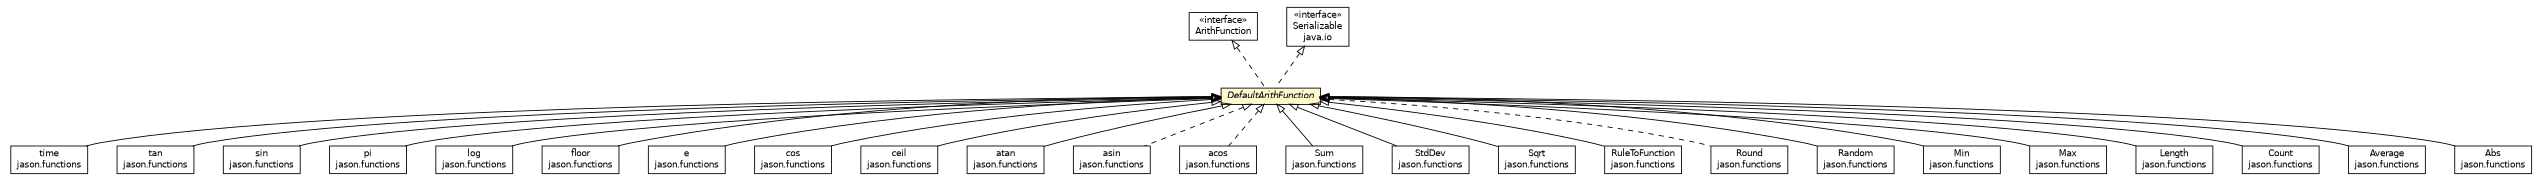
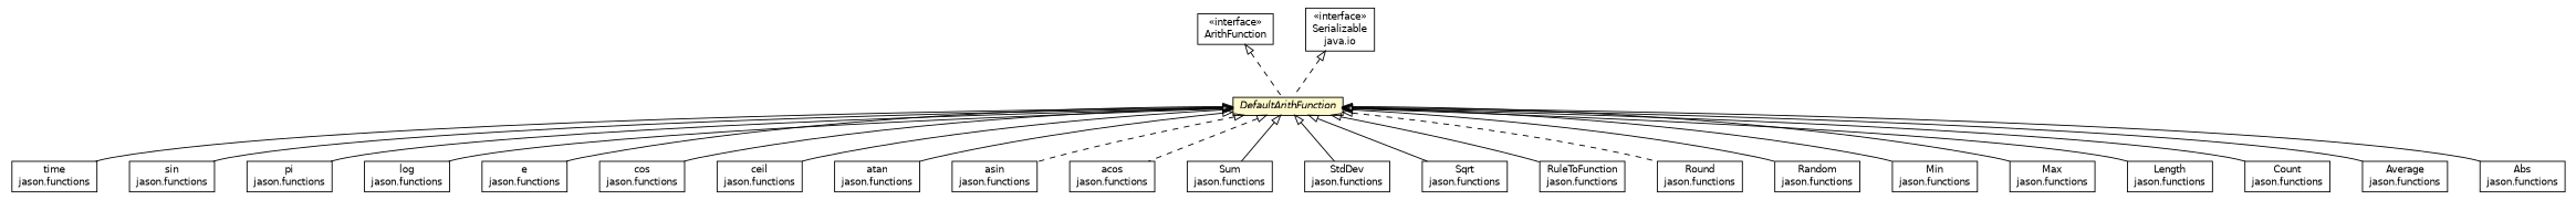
  digraph {
    nodesep=0.25
    ranksep=0.5
    node [fontcolor=black fontname=Helvetica fontsize=10.0 shape=plaintext]
    edge [arrowtail=empty dir=back fontname=Helvetica fontsize=10 headport=p labelfontname=Helvetica labelfontsize=10 tailport=p]
    n1 [label=<<table title="jason.asSemantics.DefaultArithFunction" border="0" cellborder="1" cellspacing="0" cellpadding="2" port="p" bgcolor="lemonChiffon" href="./DefaultArithFunction.html"> 		<tr><td><table border="0" cellspacing="0" cellpadding="1"> <tr><td align="center" balign="center"><font face="Helvetica-Oblique"> DefaultArithFunction </font></td></tr> 		</table></td></tr> 		</table>>]
    n2 [label=<<table title="jason.functions.time" border="0" cellborder="1" cellspacing="0" cellpadding="2" port="p" href="../functions/time.html"> 		<tr><td><table border="0" cellspacing="0" cellpadding="1"> <tr><td align="center" balign="center"> time </td></tr> <tr><td align="center" balign="center"> jason.functions </td></tr> 		</table></td></tr> 		</table>>]
-   n3 [label=<<table title="jason.functions.tan" border="0" cellborder="1" cellspacing="0" cellpadding="2" port="p" href="../functions/tan.html"> 		<tr><td><table border="0" cellspacing="0" cellpadding="1"> <tr><td align="center" balign="center"> tan </td></tr> <tr><td align="center" balign="center"> jason.functions </td></tr> 		</table></td></tr> 		</table>>]
    n4 [label=<<table title="jason.functions.sin" border="0" cellborder="1" cellspacing="0" cellpadding="2" port="p" href="../functions/sin.html"> 		<tr><td><table border="0" cellspacing="0" cellpadding="1"> <tr><td align="center" balign="center"> sin </td></tr> <tr><td align="center" balign="center"> jason.functions </td></tr> 		</table></td></tr> 		</table>>]
    n5 [label=<<table title="jason.functions.pi" border="0" cellborder="1" cellspacing="0" cellpadding="2" port="p" href="../functions/pi.html"> 		<tr><td><table border="0" cellspacing="0" cellpadding="1"> <tr><td align="center" balign="center"> pi </td></tr> <tr><td align="center" balign="center"> jason.functions </td></tr> 		</table></td></tr> 		</table>>]
    n6 [label=<<table title="jason.functions.log" border="0" cellborder="1" cellspacing="0" cellpadding="2" port="p" href="../functions/log.html"> 		<tr><td><table border="0" cellspacing="0" cellpadding="1"> <tr><td align="center" balign="center"> log </td></tr> <tr><td align="center" balign="center"> jason.functions </td></tr> 		</table></td></tr> 		</table>>]
-   n7 [label=<<table title="jason.functions.floor" border="0" cellborder="1" cellspacing="0" cellpadding="2" port="p" href="../functions/floor.html"> 		<tr><td><table border="0" cellspacing="0" cellpadding="1"> <tr><td align="center" balign="center"> floor </td></tr> <tr><td align="center" balign="center"> jason.functions </td></tr> 		</table></td></tr> 		</table>>]
    n8 [label=<<table title="jason.functions.e" border="0" cellborder="1" cellspacing="0" cellpadding="2" port="p" href="../functions/e.html"> 		<tr><td><table border="0" cellspacing="0" cellpadding="1"> <tr><td align="center" balign="center"> e </td></tr> <tr><td align="center" balign="center"> jason.functions </td></tr> 		</table></td></tr> 		</table>>]
    n9 [label=<<table title="jason.functions.cos" border="0" cellborder="1" cellspacing="0" cellpadding="2" port="p" href="../functions/cos.html"> 		<tr><td><table border="0" cellspacing="0" cellpadding="1"> <tr><td align="center" balign="center"> cos </td></tr> <tr><td align="center" balign="center"> jason.functions </td></tr> 		</table></td></tr> 		</table>>]
    n10 [label=<<table title="jason.functions.ceil" border="0" cellborder="1" cellspacing="0" cellpadding="2" port="p" href="../functions/ceil.html"> 		<tr><td><table border="0" cellspacing="0" cellpadding="1"> <tr><td align="center" balign="center"> ceil </td></tr> <tr><td align="center" balign="center"> jason.functions </td></tr> 		</table></td></tr> 		</table>>]
    n11 [label=<<table title="jason.functions.atan" border="0" cellborder="1" cellspacing="0" cellpadding="2" port="p" href="../functions/atan.html"> 		<tr><td><table border="0" cellspacing="0" cellpadding="1"> <tr><td align="center" balign="center"> atan </td></tr> <tr><td align="center" balign="center"> jason.functions </td></tr> 		</table></td></tr> 		</table>>]
    n12 [label=<<table title="jason.functions.asin" border="0" cellborder="1" cellspacing="0" cellpadding="2" port="p" href="../functions/asin.html"> 		<tr><td><table border="0" cellspacing="0" cellpadding="1"> <tr><td align="center" balign="center"> asin </td></tr> <tr><td align="center" balign="center"> jason.functions </td></tr> 		</table></td></tr> 		</table>>]
    n13 [label=<<table title="jason.functions.acos" border="0" cellborder="1" cellspacing="0" cellpadding="2" port="p" href="../functions/acos.html"> 		<tr><td><table border="0" cellspacing="0" cellpadding="1"> <tr><td align="center" balign="center"> acos </td></tr> <tr><td align="center" balign="center"> jason.functions </td></tr> 		</table></td></tr> 		</table>>]
    n14 [label=<<table title="jason.functions.Sum" border="0" cellborder="1" cellspacing="0" cellpadding="2" port="p" href="../functions/Sum.html"> 		<tr><td><table border="0" cellspacing="0" cellpadding="1"> <tr><td align="center" balign="center"> Sum </td></tr> <tr><td align="center" balign="center"> jason.functions </td></tr> 		</table></td></tr> 		</table>>]
    n15 [label=<<table title="jason.functions.StdDev" border="0" cellborder="1" cellspacing="0" cellpadding="2" port="p" href="../functions/StdDev.html"> 		<tr><td><table border="0" cellspacing="0" cellpadding="1"> <tr><td align="center" balign="center"> StdDev </td></tr> <tr><td align="center" balign="center"> jason.functions </td></tr> 		</table></td></tr> 		</table>>]
    n16 [label=<<table title="jason.functions.Sqrt" border="0" cellborder="1" cellspacing="0" cellpadding="2" port="p" href="../functions/Sqrt.html"> 		<tr><td><table border="0" cellspacing="0" cellpadding="1"> <tr><td align="center" balign="center"> Sqrt </td></tr> <tr><td align="center" balign="center"> jason.functions </td></tr> 		</table></td></tr> 		</table>>]
    n17 [label=<<table title="jason.functions.RuleToFunction" border="0" cellborder="1" cellspacing="0" cellpadding="2" port="p" href="../functions/RuleToFunction.html"> 		<tr><td><table border="0" cellspacing="0" cellpadding="1"> <tr><td align="center" balign="center"> RuleToFunction </td></tr> <tr><td align="center" balign="center"> jason.functions </td></tr> 		</table></td></tr> 		</table>>]
    n18 [label=<<table title="jason.functions.Round" border="0" cellborder="1" cellspacing="0" cellpadding="2" port="p" href="../functions/Round.html"> 		<tr><td><table border="0" cellspacing="0" cellpadding="1"> <tr><td align="center" balign="center"> Round </td></tr> <tr><td align="center" balign="center"> jason.functions </td></tr> 		</table></td></tr> 		</table>>]
    n19 [label=<<table title="jason.functions.Random" border="0" cellborder="1" cellspacing="0" cellpadding="2" port="p" href="../functions/Random.html"> 		<tr><td><table border="0" cellspacing="0" cellpadding="1"> <tr><td align="center" balign="center"> Random </td></tr> <tr><td align="center" balign="center"> jason.functions </td></tr> 		</table></td></tr> 		</table>>]
    n20 [label=<<table title="jason.functions.Min" border="0" cellborder="1" cellspacing="0" cellpadding="2" port="p" href="../functions/Min.html"> 		<tr><td><table border="0" cellspacing="0" cellpadding="1"> <tr><td align="center" balign="center"> Min </td></tr> <tr><td align="center" balign="center"> jason.functions </td></tr> 		</table></td></tr> 		</table>>]
    n21 [label=<<table title="jason.functions.Max" border="0" cellborder="1" cellspacing="0" cellpadding="2" port="p" href="../functions/Max.html"> 		<tr><td><table border="0" cellspacing="0" cellpadding="1"> <tr><td align="center" balign="center"> Max </td></tr> <tr><td align="center" balign="center"> jason.functions </td></tr> 		</table></td></tr> 		</table>>]
    n22 [label=<<table title="jason.functions.Length" border="0" cellborder="1" cellspacing="0" cellpadding="2" port="p" href="../functions/Length.html"> 		<tr><td><table border="0" cellspacing="0" cellpadding="1"> <tr><td align="center" balign="center"> Length </td></tr> <tr><td align="center" balign="center"> jason.functions </td></tr> 		</table></td></tr> 		</table>>]
    n23 [label=<<table title="jason.functions.Count" border="0" cellborder="1" cellspacing="0" cellpadding="2" port="p" href="../functions/Count.html"> 		<tr><td><table border="0" cellspacing="0" cellpadding="1"> <tr><td align="center" balign="center"> Count </td></tr> <tr><td align="center" balign="center"> jason.functions </td></tr> 		</table></td></tr> 		</table>>]
    n24 [label=<<table title="jason.functions.Average" border="0" cellborder="1" cellspacing="0" cellpadding="2" port="p" href="../functions/Average.html"> 		<tr><td><table border="0" cellspacing="0" cellpadding="1"> <tr><td align="center" balign="center"> Average </td></tr> <tr><td align="center" balign="center"> jason.functions </td></tr> 		</table></td></tr> 		</table>>]
    n25 [label=<<table title="jason.functions.Abs" border="0" cellborder="1" cellspacing="0" cellpadding="2" port="p" href="../functions/Abs.html"> 		<tr><td><table border="0" cellspacing="0" cellpadding="1"> <tr><td align="center" balign="center"> Abs </td></tr> <tr><td align="center" balign="center"> jason.functions </td></tr> 		</table></td></tr> 		</table>>]
    n26 [label=<<table title="jason.asSemantics.ArithFunction" border="0" cellborder="1" cellspacing="0" cellpadding="2" port="p" href="./ArithFunction.html"> 		<tr><td><table border="0" cellspacing="0" cellpadding="1"> <tr><td align="center" balign="center"> &#171;interface&#187; </td></tr> <tr><td align="center" balign="center"> ArithFunction </td></tr> 		</table></td></tr> 		</table>>]
    n27 [label=<<table title="java.io.Serializable" border="0" cellborder="1" cellspacing="0" cellpadding="2" port="p" href="http://java.sun.com/j2se/1.4.2/docs/api/java/io/Serializable.html"> 		<tr><td><table border="0" cellspacing="0" cellpadding="1"> <tr><td align="center" balign="center"> &#171;interface&#187; </td></tr> <tr><td align="center" balign="center"> Serializable </td></tr> <tr><td align="center" balign="center"> java.io </td></tr> 		</table></td></tr> 		</table>>]
    n1 -> n2
-   n1 -> n3
    n1 -> n4
    n1 -> n5
    n1 -> n6
-   n1 -> n7
    n1 -> n8
    n1 -> n9
    n1 -> n10
    n1 -> n11
    n1 -> n12 [style=dashed]
    n1 -> n13 [style=dashed]
    n1 -> n14
    n1 -> n15
    n1 -> n16
    n1 -> n17
    n1 -> n18 [style=dashed]
    n1 -> n19
    n1 -> n20
    n1 -> n21
    n1 -> n22
    n1 -> n23
    n1 -> n24
    n1 -> n25
    n26 -> n1 [style=dashed]
    n27 -> n1 [style=dashed]
  }
